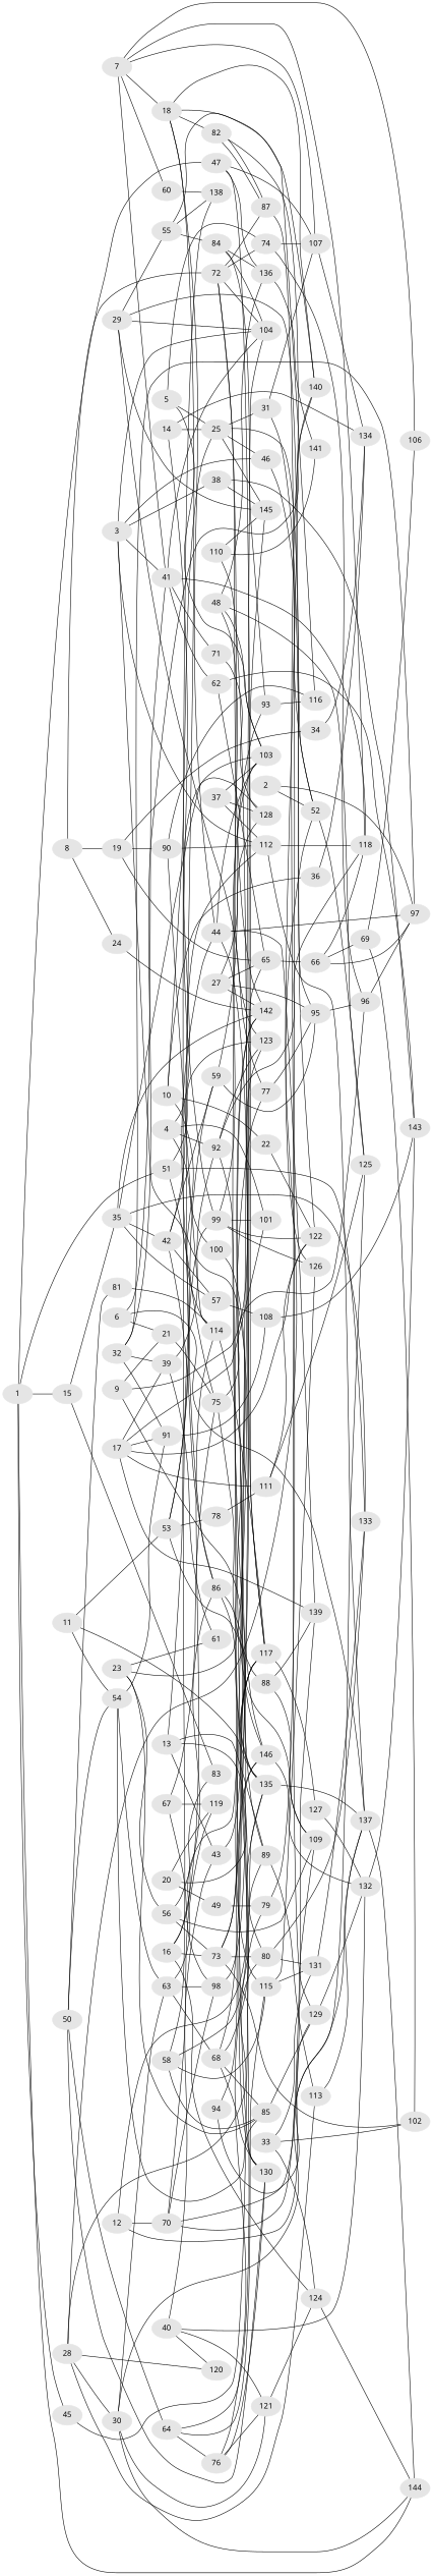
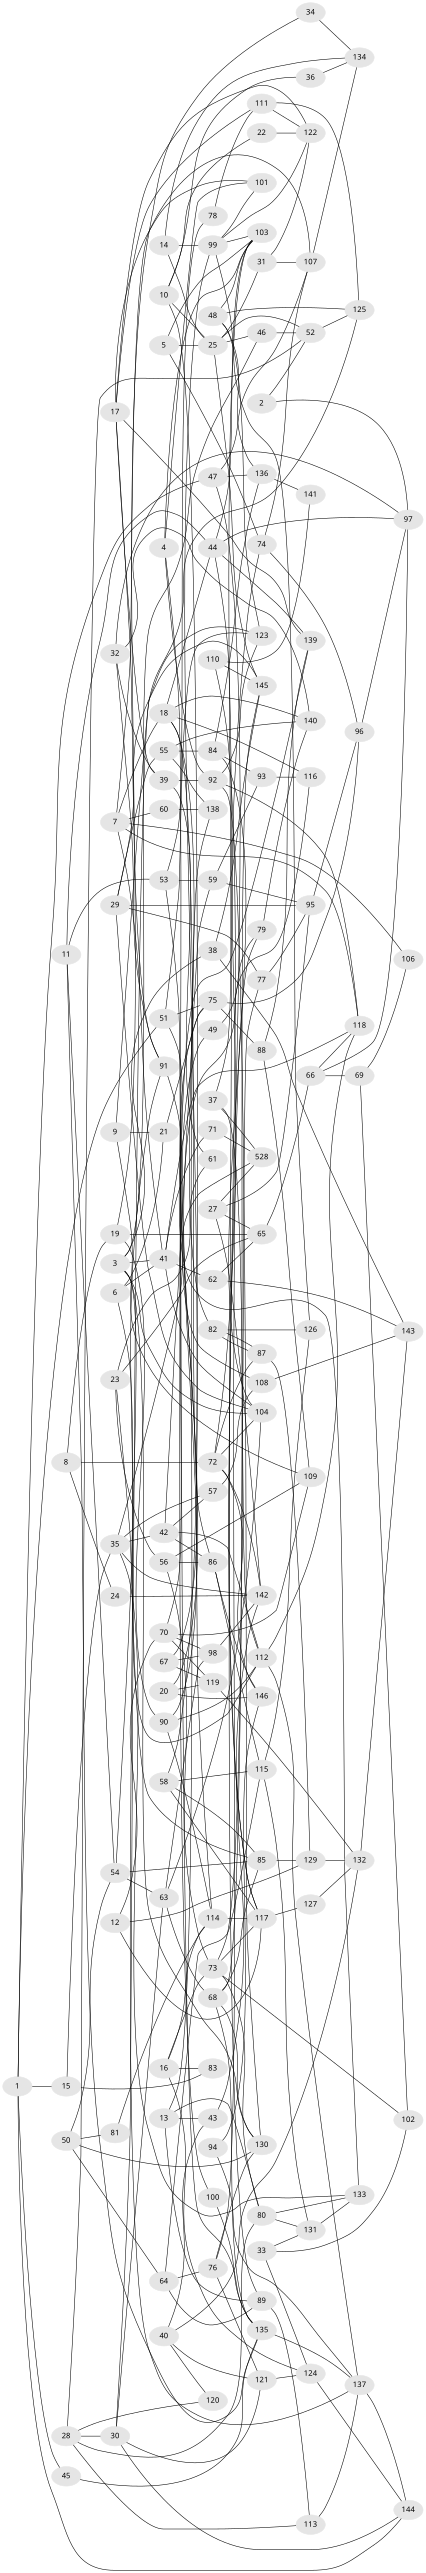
  graph {
    fontname="Noto Sans"
    rankdir=LR
    node [color=gray90 fontname="Noto Sans" style=filled]
    edge [fontname="Noto Sans"]
    1
    15
    45
    47
    51
    144
    35
    83
    135
    107
    117
    136
    123
    75
    133
    2
    52
    97
    125
    3
    38
    41
    46
    104
    112
    130
    145
    143
    118
    62
    71
    137
    4
    92
    100
    101
    103
    5
    25
    74
    31
    96
    6
    21
    7
    18
    60
    106
    44
    82
    86
    116
    140
    138
    134
    8
    19
    24
    72
    34
    65
    90
    142
    146
    87
    9
    109
    10
    22
    36
    114
    122
    11
    53
    54
    89
    139
    59
    78
    91
    85
    63
    12
    70
    129
    119
    98
    127
    132
    13
    43
    80
    131
    113
    14
    99
    126
-   128
+   128 [label=528]
    42
    57
    16
    73
    124
    102
    17
    39
    111
    61
    108
    115
    66
    20
    49
    79
    88
    23
    56
    27
    95
    28
    30
    120
    121
    29
    55
    77
    84
    68
    32
    33
    37
    40
    93
    141
    48
    50
    64
    81
    76
    58
    69
    67
    94
    110
    1 -- 15
    1 -- 45
    1 -- 47
    1 -- 51
    1 -- 144
    15 -- 35
    15 -- 83
    45 -- 135
    47 -- 107
    47 -- 117
    47 -- 136
    51 -- 123
    51 -- 75
    51 -- 133
    35 -- 133
    35 -- 142
    35 -- 128
    35 -- 42
    35 -- 57
    135 -- 137
    107 -- 134
    117 -- 127
    136 -- 141
    75 -- 96
    75 -- 88
    2 -- 52
    2 -- 97
    52 -- 125
    3 -- 38
    3 -- 41
    3 -- 46
    3 -- 104
    3 -- 112
    3 -- 130
    38 -- 145
    38 -- 143
    41 -- 104
    41 -- 118
    41 -- 62
    41 -- 71
    46 -- 52
    112 -- 118
    112 -- 137
    62 -- 143
    62 -- 65
    71 -- 128
    137 -- 144
    4 -- 92
    4 -- 100
    4 -- 101
    4 -- 103
    92 -- 123
    92 -- 130
    92 -- 118
    100 -- 135
    5 -- 103
    5 -- 25
    5 -- 74
    25 -- 52
    25 -- 46
    25 -- 145
    25 -- 31
    74 -- 107
    74 -- 96
    31 -- 107
    31 -- 122
    96 -- 97
    6 -- 41
    6 -- 137
    6 -- 21
    21 -- 75
    7 -- 107
    7 -- 41
    7 -- 118
    7 -- 18
    7 -- 60
    7 -- 106
    18 -- 44
    18 -- 82
    18 -- 86
    18 -- 116
    18 -- 140
    60 -- 138
    44 -- 97
    44 -- 103
    44 -- 89
    44 -- 139
    82 -- 87
    82 -- 87
    82 -- 126
    86 -- 146
    86 -- 115
    8 -- 19
    8 -- 24
    8 -- 72
    19 -- 34
    19 -- 65
    19 -- 90
    24 -- 142
    72 -- 104
    72 -- 74
    72 -- 142
    72 -- 146
    72 -- 87
    34 -- 134
    65 -- 66
    90 -- 112
    90 -- 116
    90 -- 114
    87 -- 129
    9 -- 123
    9 -- 21
    9 -- 109
    10 -- 25
    10 -- 22
    10 -- 36
    10 -- 114
    22 -- 122
    36 -- 134
    114 -- 117
    11 -- 135
-   53 -- 44
+   11 -- 44
    11 -- 53
    11 -- 54
    53 -- 135
    53 -- 59
    53 -- 78
    54 -- 91
    54 -- 85
    54 -- 63
    89 -- 113
    59 -- 95
    59 -- 93
    78 -- 111
    91 -- 108
    85 -- 129
    63 -- 104
    63 -- 98
    63 -- 68
    12 -- 117
    12 -- 70
    12 -- 129
    70 -- 109
    70 -- 139
    70 -- 119
    70 -- 98
    129 -- 132
-   146 -- 132
+   119 -- 132
    98 -- 142
    127 -- 132
    132 -- 143
    13 -- 138
    13 -- 89
    13 -- 43
    13 -- 80
    43 -- 142
    80 -- 133
    80 -- 131
    131 -- 133
    113 -- 137
    14 -- 25
    14 -- 134
    14 -- 99
    99 -- 101
    99 -- 103
    99 -- 122
    99 -- 126
    42 -- 112
    42 -- 86
    42 -- 59
    42 -- 57
    57 -- 108
    16 -- 83
    16 -- 114
    16 -- 73
    16 -- 124
    73 -- 117
    73 -- 145
    73 -- 80
    73 -- 102
    124 -- 144
    17 -- 101
    17 -- 122
    17 -- 139
    17 -- 91
    17 -- 39
    17 -- 111
    39 -- 92
    39 -- 61
    111 -- 125
    111 -- 122
    108 -- 143
    115 -- 131
    115 -- 126
    66 -- 97
    66 -- 118
    66 -- 69
    20 -- 146
    20 -- 119
    20 -- 49
    49 -- 79
    79 -- 140
    88 -- 109
    88 -- 139
    23 -- 65
    23 -- 85
    23 -- 61
    23 -- 56
    56 -- 86
    56 -- 109
    56 -- 73
    27 -- 65
    27 -- 142
    27 -- 128
    27 -- 95
    95 -- 96
    28 -- 52
    28 -- 80
    28 -- 113
    28 -- 30
    28 -- 120
    30 -- 144
    30 -- 125
    30 -- 63
    30 -- 121
    121 -- 124
    29 -- 104
    29 -- 145
    29 -- 95
    29 -- 55
    29 -- 77
    55 -- 140
    55 -- 138
    55 -- 84
    77 -- 95
    84 -- 136
    84 -- 104
    84 -- 93
    68 -- 135
    68 -- 130
    68 -- 85
    68 -- 77
    32 -- 97
    32 -- 140
    32 -- 91
    32 -- 39
    33 -- 131
    33 -- 124
    33 -- 102
    37 -- 112
    37 -- 103
    37 -- 128
    40 -- 132
    40 -- 43
    40 -- 120
    40 -- 121
    93 -- 116
    48 -- 136
    48 -- 123
    48 -- 125
    48 -- 103
    50 -- 130
    50 -- 54
    50 -- 64
    50 -- 81
    64 -- 89
    64 -- 115
    64 -- 76
    81 -- 114
    76 -- 130
    76 -- 79
    76 -- 121
    58 -- 117
    58 -- 85
    58 -- 99
    58 -- 115
    69 -- 106
    69 -- 102
    67 -- 75
    67 -- 119
    67 -- 98
    94 -- 137
    94 -- 146
    110 -- 117
    110 -- 145
    110 -- 141
  }
